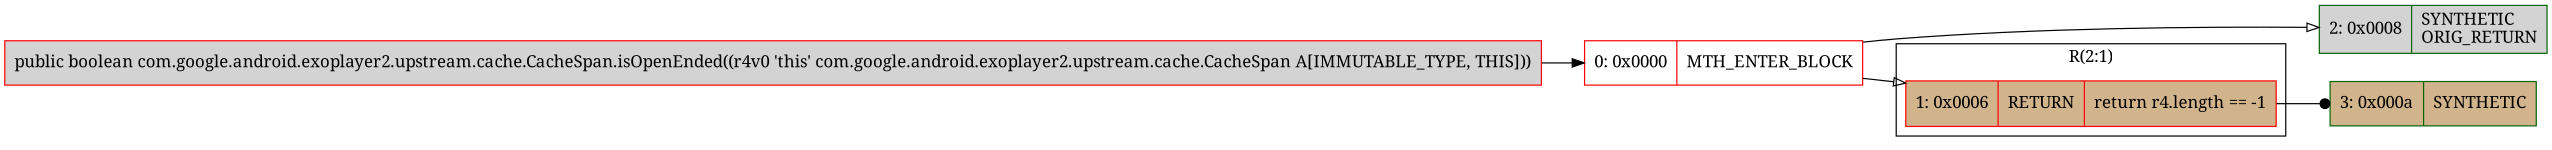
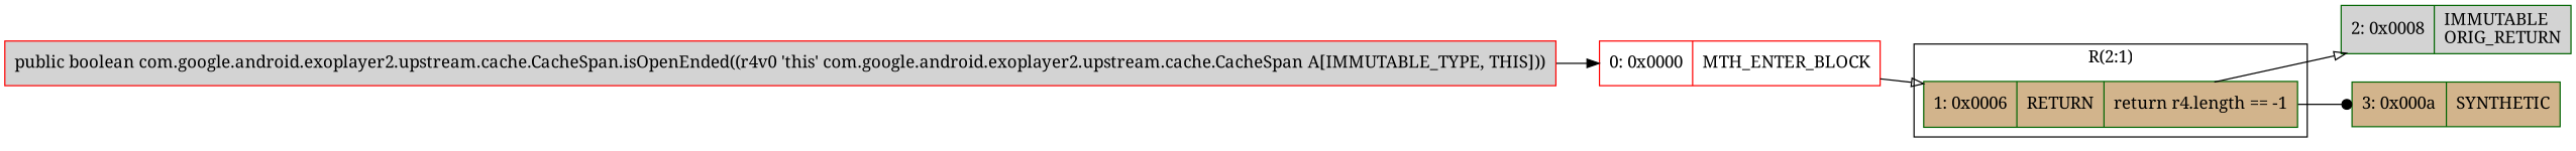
  digraph {
    fontname="Noto Serif"
    rankdir=LR
    node [color=darkgreen fillcolor=tan fontname="Noto Serif" shape=record style=filled]
    edge [arrowhead=onormal fontname="Noto Serif"]
-   n1 [color=red label="{1\:\ 0x0006|RETURN\l|return r4.length == \-1\l}"]
-   n2 [fillcolor=lightgrey label="{2\:\ 0x0008|SYNTHETIC\lORIG_RETURN\l}"]
+   n1 [label="{1\:\ 0x0006|RETURN\l|return r4.length == \-1\l}"]
+   n2 [fillcolor=lightgrey label="{2\:\ 0x0008|IMMUTABLE\lORIG_RETURN\l}"]
    n3 [label="{3\:\ 0x000a|SYNTHETIC\l}"]
    n4 [color=red fillcolor=white label="{0\:\ 0x0000|MTH_ENTER_BLOCK\l}"]
    n5 [color=red fillcolor=lightgrey label="{public boolean com.google.android.exoplayer2.upstream.cache.CacheSpan.isOpenEnded((r4v0 'this' com.google.android.exoplayer2.upstream.cache.CacheSpan A[IMMUTABLE_TYPE, THIS])) }"]
    subgraph cluster_1 {
      label="R(2:1)"
      n1
    }
-   n4 -> n2
+   n1 -> n2
    n1 -> n3 [arrowhead=dot]
    n4 -> n1
    n5 -> n4 [arrowhead=normal]
  }
